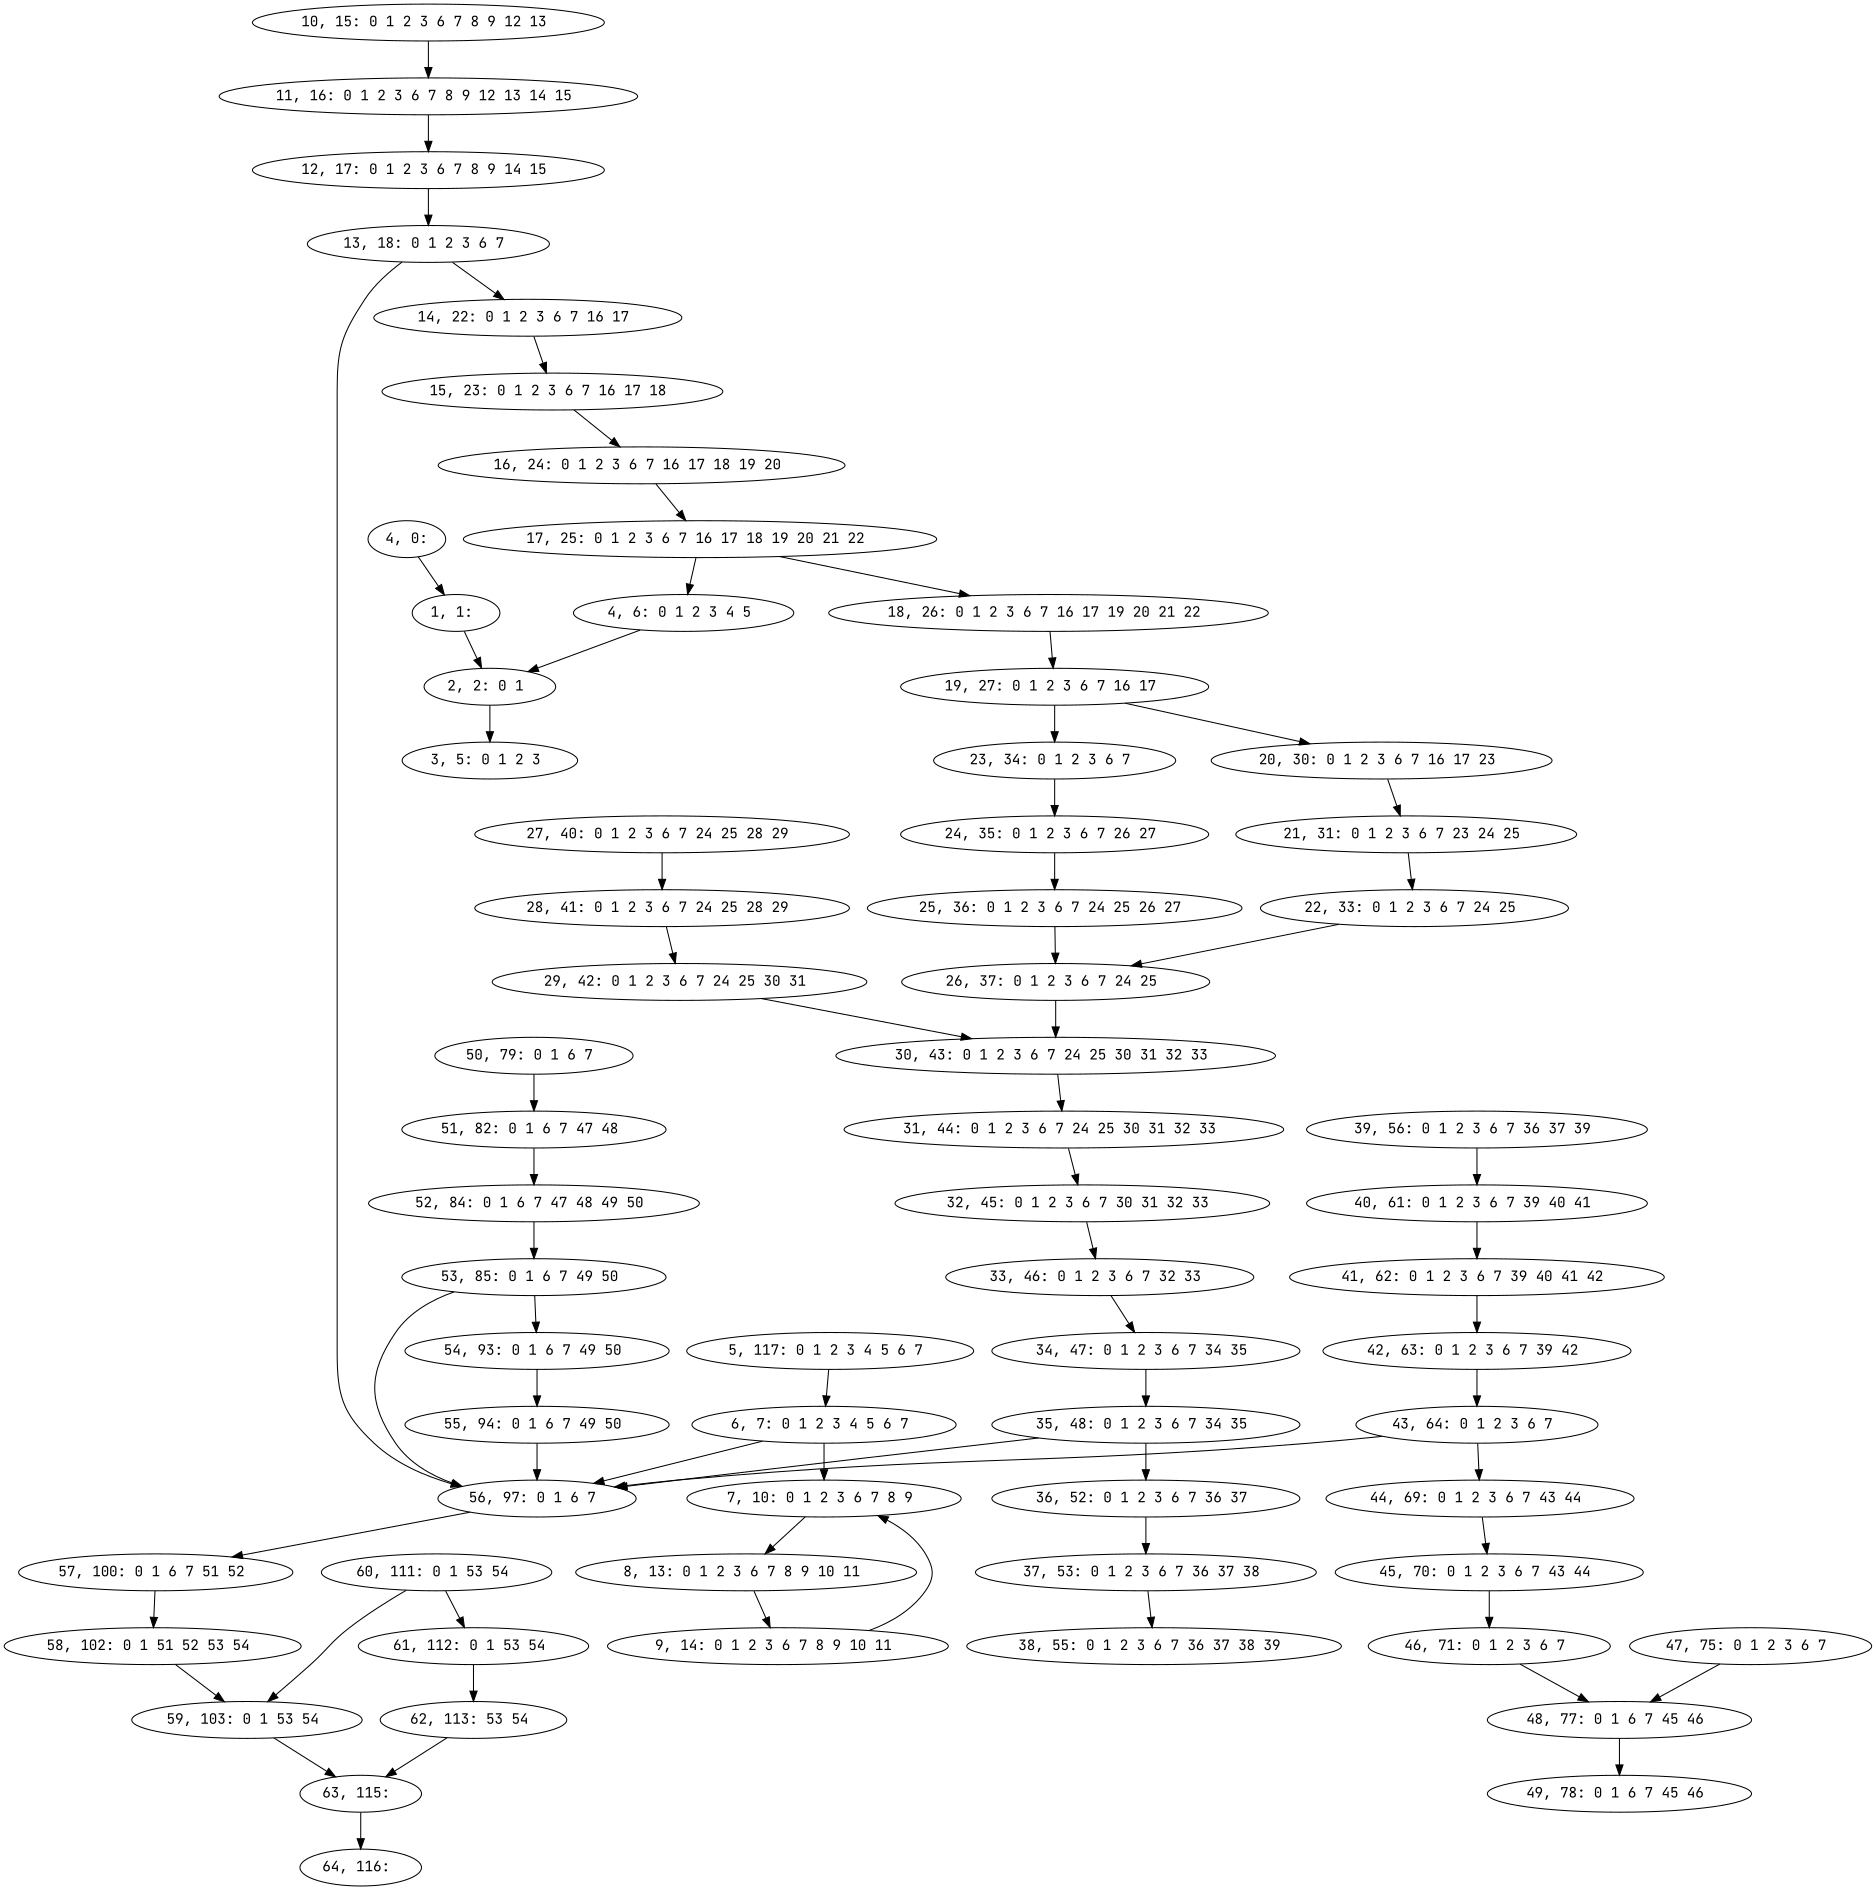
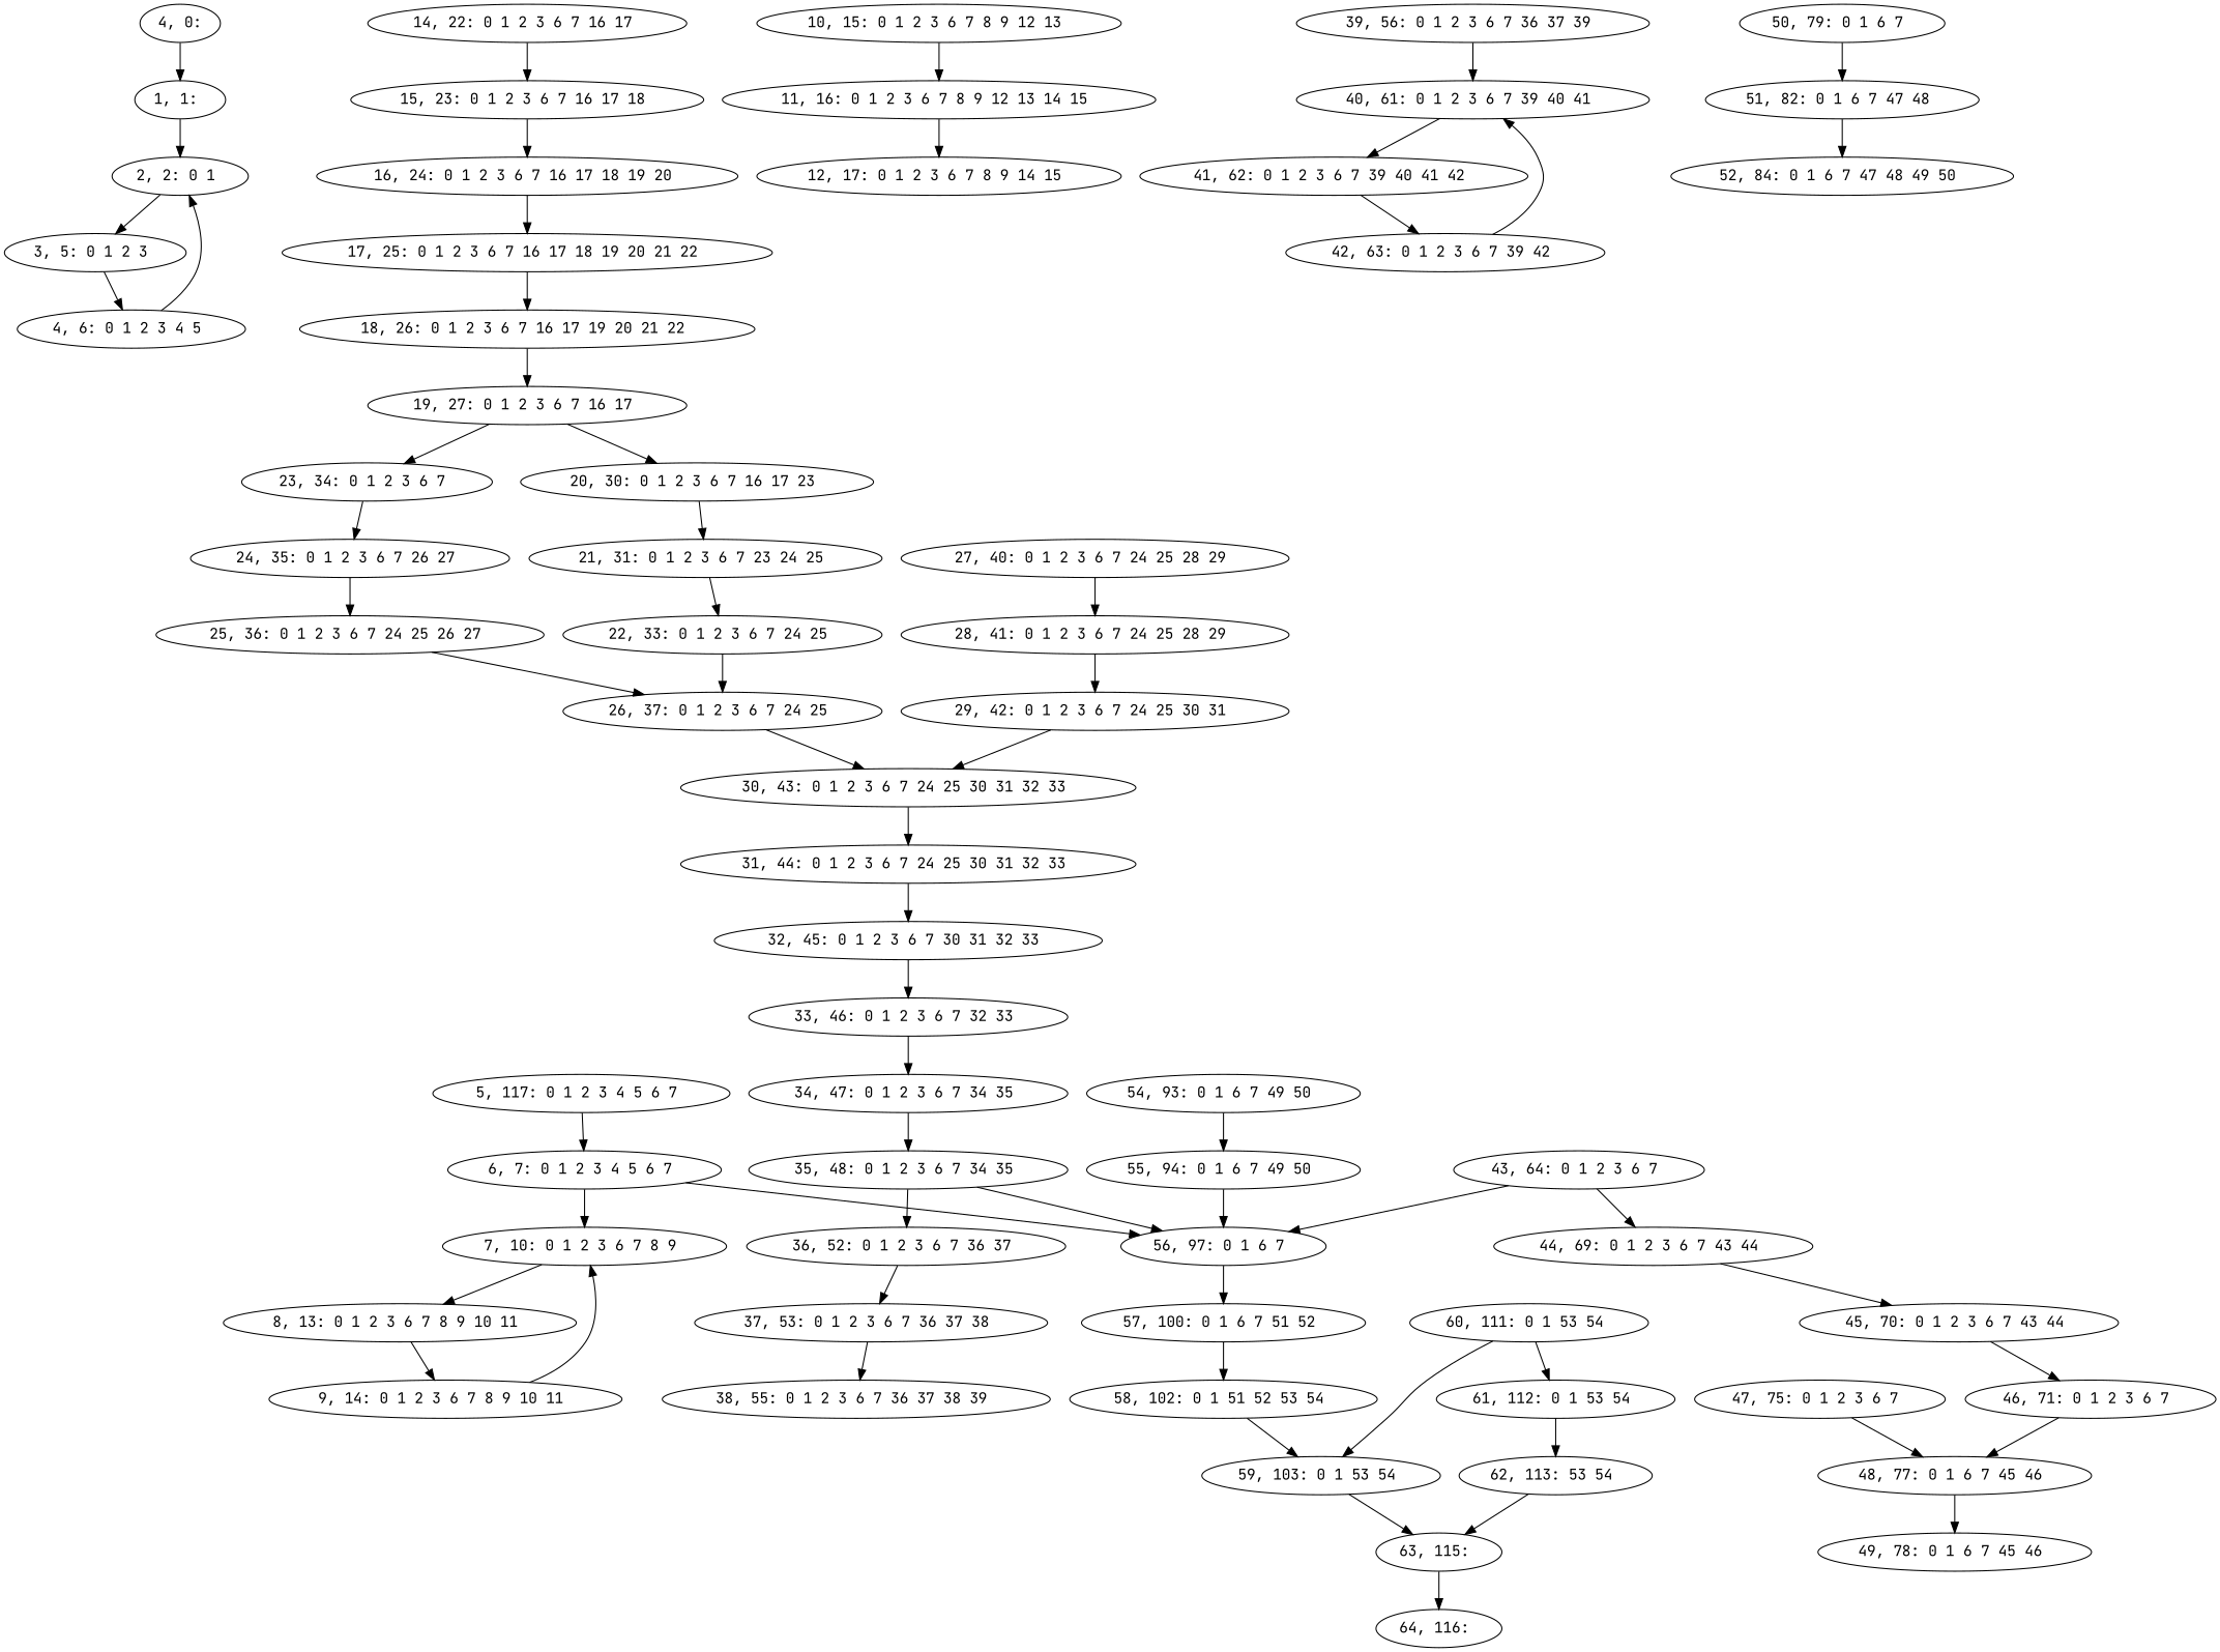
  digraph {
    fontname="JetBrains Mono"
    node [fontname="JetBrains Mono"]
    edge [fontname="JetBrains Mono"]
    n1 [label="4, 0:"]
    n2 [label="1, 1: "]
    n3 [label="2, 2: 0 1 "]
    n4 [label="3, 5: 0 1 2 3 "]
    n5 [label="4, 6: 0 1 2 3 4 5 "]
    n6 [label="5, 117: 0 1 2 3 4 5 6 7 "]
    n7 [label="6, 7: 0 1 2 3 4 5 6 7 "]
    n8 [label="7, 10: 0 1 2 3 6 7 8 9 "]
    n9 [label="56, 97: 0 1 6 7 "]
    n10 [label="8, 13: 0 1 2 3 6 7 8 9 10 11 "]
    n11 [label="57, 100: 0 1 6 7 51 52 "]
    n12 [label="9, 14: 0 1 2 3 6 7 8 9 10 11 "]
    n13 [label="10, 15: 0 1 2 3 6 7 8 9 12 13 "]
    n14 [label="11, 16: 0 1 2 3 6 7 8 9 12 13 14 15 "]
    n15 [label="12, 17: 0 1 2 3 6 7 8 9 14 15 "]
-   n16 [label="13, 18: 0 1 2 3 6 7 "]
    n17 [label="14, 22: 0 1 2 3 6 7 16 17 "]
    n18 [label="15, 23: 0 1 2 3 6 7 16 17 18 "]
    n19 [label="16, 24: 0 1 2 3 6 7 16 17 18 19 20 "]
    n20 [label="17, 25: 0 1 2 3 6 7 16 17 18 19 20 21 22 "]
    n21 [label="18, 26: 0 1 2 3 6 7 16 17 19 20 21 22 "]
    n22 [label="19, 27: 0 1 2 3 6 7 16 17 "]
    n23 [label="20, 30: 0 1 2 3 6 7 16 17 23 "]
    n24 [label="23, 34: 0 1 2 3 6 7 "]
    n25 [label="21, 31: 0 1 2 3 6 7 23 24 25 "]
    n26 [label="24, 35: 0 1 2 3 6 7 26 27 "]
    n27 [label="22, 33: 0 1 2 3 6 7 24 25 "]
    n28 [label="26, 37: 0 1 2 3 6 7 24 25 "]
    n29 [label="30, 43: 0 1 2 3 6 7 24 25 30 31 32 33 "]
    n30 [label="25, 36: 0 1 2 3 6 7 24 25 26 27 "]
    n31 [label="27, 40: 0 1 2 3 6 7 24 25 28 29 "]
    n32 [label="28, 41: 0 1 2 3 6 7 24 25 28 29 "]
    n33 [label="29, 42: 0 1 2 3 6 7 24 25 30 31 "]
    n34 [label="31, 44: 0 1 2 3 6 7 24 25 30 31 32 33 "]
    n35 [label="32, 45: 0 1 2 3 6 7 30 31 32 33 "]
    n36 [label="33, 46: 0 1 2 3 6 7 32 33 "]
    n37 [label="34, 47: 0 1 2 3 6 7 34 35 "]
    n38 [label="35, 48: 0 1 2 3 6 7 34 35 "]
    n39 [label="36, 52: 0 1 2 3 6 7 36 37 "]
    n40 [label="37, 53: 0 1 2 3 6 7 36 37 38 "]
    n41 [label="38, 55: 0 1 2 3 6 7 36 37 38 39 "]
    n42 [label="39, 56: 0 1 2 3 6 7 36 37 39 "]
    n43 [label="40, 61: 0 1 2 3 6 7 39 40 41 "]
    n44 [label="41, 62: 0 1 2 3 6 7 39 40 41 42 "]
    n45 [label="42, 63: 0 1 2 3 6 7 39 42 "]
    n46 [label="43, 64: 0 1 2 3 6 7 "]
    n47 [label="44, 69: 0 1 2 3 6 7 43 44 "]
    n48 [label="45, 70: 0 1 2 3 6 7 43 44 "]
    n49 [label="46, 71: 0 1 2 3 6 7 "]
    n50 [label="48, 77: 0 1 6 7 45 46 "]
    n51 [label="47, 75: 0 1 2 3 6 7 "]
    n52 [label="49, 78: 0 1 6 7 45 46 "]
    n53 [label="50, 79: 0 1 6 7 "]
    n54 [label="51, 82: 0 1 6 7 47 48 "]
    n55 [label="52, 84: 0 1 6 7 47 48 49 50 "]
-   n56 [label="53, 85: 0 1 6 7 49 50 "]
    n57 [label="54, 93: 0 1 6 7 49 50 "]
    n58 [label="55, 94: 0 1 6 7 49 50 "]
    n59 [label="58, 102: 0 1 51 52 53 54 "]
    n60 [label="59, 103: 0 1 53 54 "]
    n61 [label="63, 115: "]
    n62 [label="60, 111: 0 1 53 54 "]
    n63 [label="61, 112: 0 1 53 54 "]
    n64 [label="64, 116: "]
    n65 [label="62, 113: 53 54 "]
    n1 -> n2
    n2 -> n3
    n3 -> n4
-   n20 -> n5
+   n4 -> n5
    n5 -> n3
    n6 -> n7
    n7 -> n8
    n7 -> n9
    n8 -> n10
    n9 -> n11
    n10 -> n12
    n11 -> n59
    n12 -> n8
    n13 -> n14
    n14 -> n15
-   n15 -> n16
-   n16 -> n9
-   n16 -> n17
    n17 -> n18
    n18 -> n19
    n19 -> n20
    n20 -> n21
    n21 -> n22
    n22 -> n23
    n22 -> n24
    n23 -> n25
    n24 -> n26
    n25 -> n27
    n26 -> n30
    n27 -> n28
    n28 -> n29
    n29 -> n34
    n30 -> n28
    n31 -> n32
    n32 -> n33
    n33 -> n29
    n34 -> n35
    n35 -> n36
    n36 -> n37
    n37 -> n38
    n38 -> n9
    n38 -> n39
    n39 -> n40
    n40 -> n41
    n42 -> n43
    n43 -> n44
    n44 -> n45
-   n45 -> n46
+   n45 -> n43
    n46 -> n9
    n46 -> n47
    n47 -> n48
    n48 -> n49
    n49 -> n50
    n50 -> n52
    n51 -> n50
    n53 -> n54
    n54 -> n55
-   n55 -> n56
-   n56 -> n9
-   n56 -> n57
    n57 -> n58
    n58 -> n9
    n59 -> n60
    n60 -> n61
    n61 -> n64
    n62 -> n60
    n62 -> n63
    n63 -> n65
    n65 -> n61
  }
